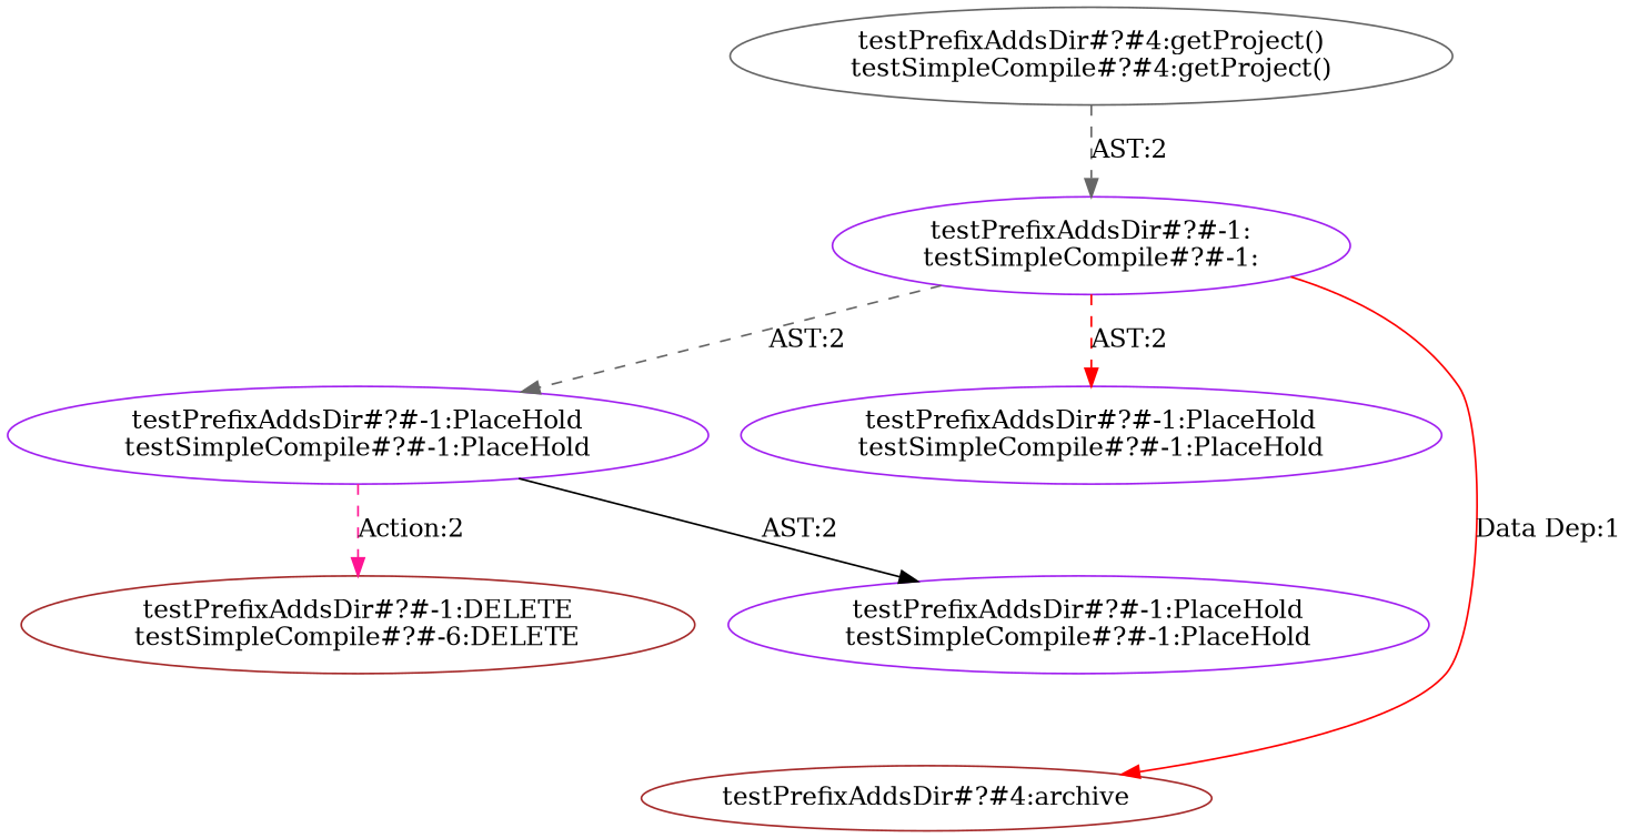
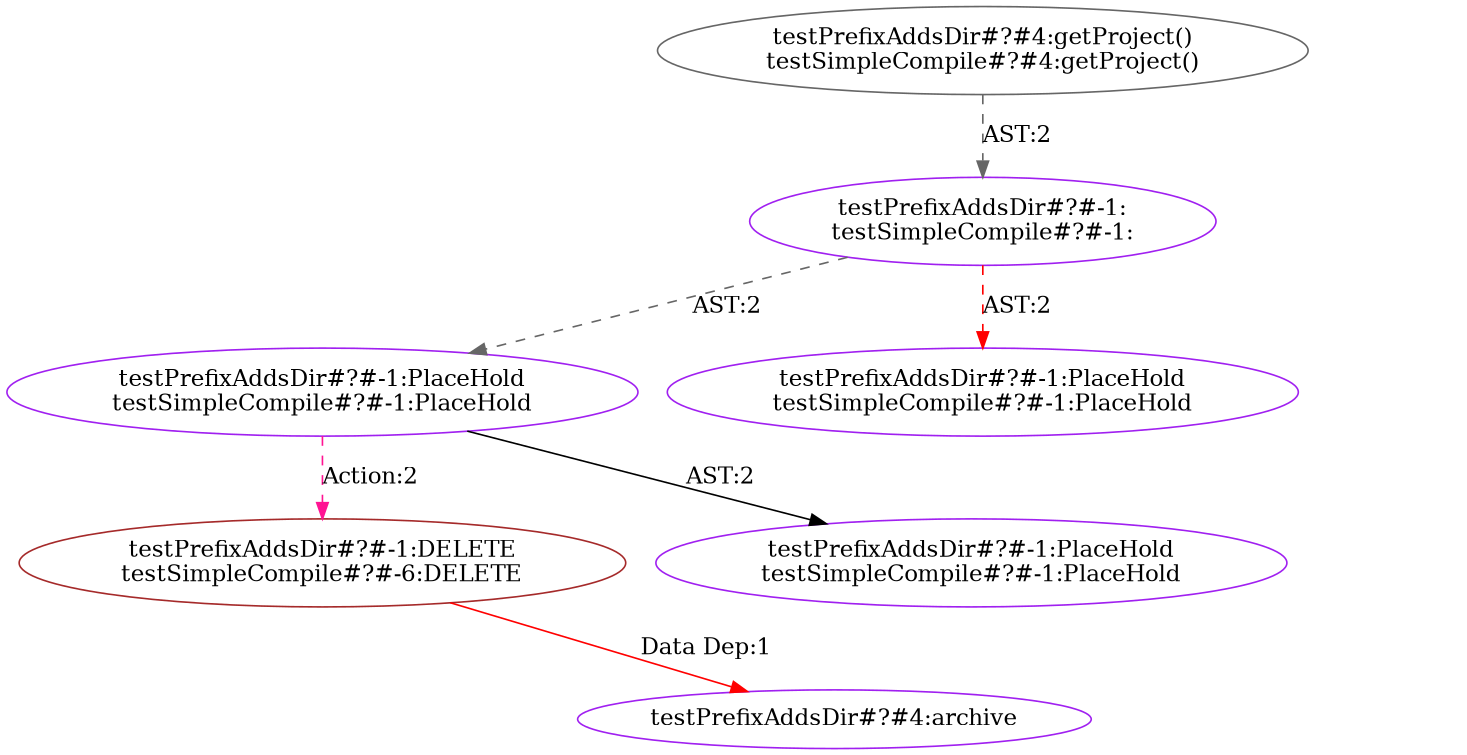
  digraph {
    node [color=purple shape=ellipse]
    edge [color=gray40 style=dashed]
    n1 [color=brown label="testPrefixAddsDir#?#-1:DELETE\ntestSimpleCompile#?#-6:DELETE"]
    n2 [label="testPrefixAddsDir#?#-1:PlaceHold\ntestSimpleCompile#?#-1:PlaceHold"]
    n3 [label="testPrefixAddsDir#?#-1:PlaceHold\ntestSimpleCompile#?#-1:PlaceHold"]
    n4 [label="testPrefixAddsDir#?#-1:\ntestSimpleCompile#?#-1:"]
    n5 [label="testPrefixAddsDir#?#-1:PlaceHold\ntestSimpleCompile#?#-1:PlaceHold"]
-   n6 [color=brown label="testPrefixAddsDir#?#4:archive"]
+   n6 [label="testPrefixAddsDir#?#4:archive"]
    n7 [color=gray40 label="testPrefixAddsDir#?#4:getProject()\ntestSimpleCompile#?#4:getProject()"]
    n2 -> n1 [color=deeppink label="Action:2"]
    n2 -> n3 [color=black label="AST:2" style=solid]
    n4 -> n2 [label="AST:2"]
    n4 -> n5 [color=red label="AST:2"]
-   n4 -> n6 [color=red label="Data Dep:1" style=solid]
+   n1 -> n6 [color=red label="Data Dep:1" style=solid]
    n7 -> n4 [label="AST:2"]
  }
